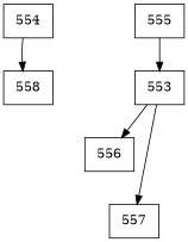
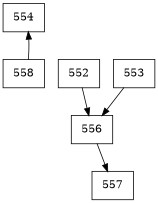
  digraph {
    node [shape=record]
    n1 [label="{554}"]
    n2 [label="{558}"]
-   n3 [label="{555}"]
    n4 [label="{553}"]
    n5 [label="{556}"]
+   n6 [label="{552}"]
    n7 [label="{557}"]
-   n1 -> n2
-   n3 -> n4
+   n2 -> n1
    n4 -> n5
-   n4 -> n7
+   n5 -> n7
+   n6 -> n5
  }
